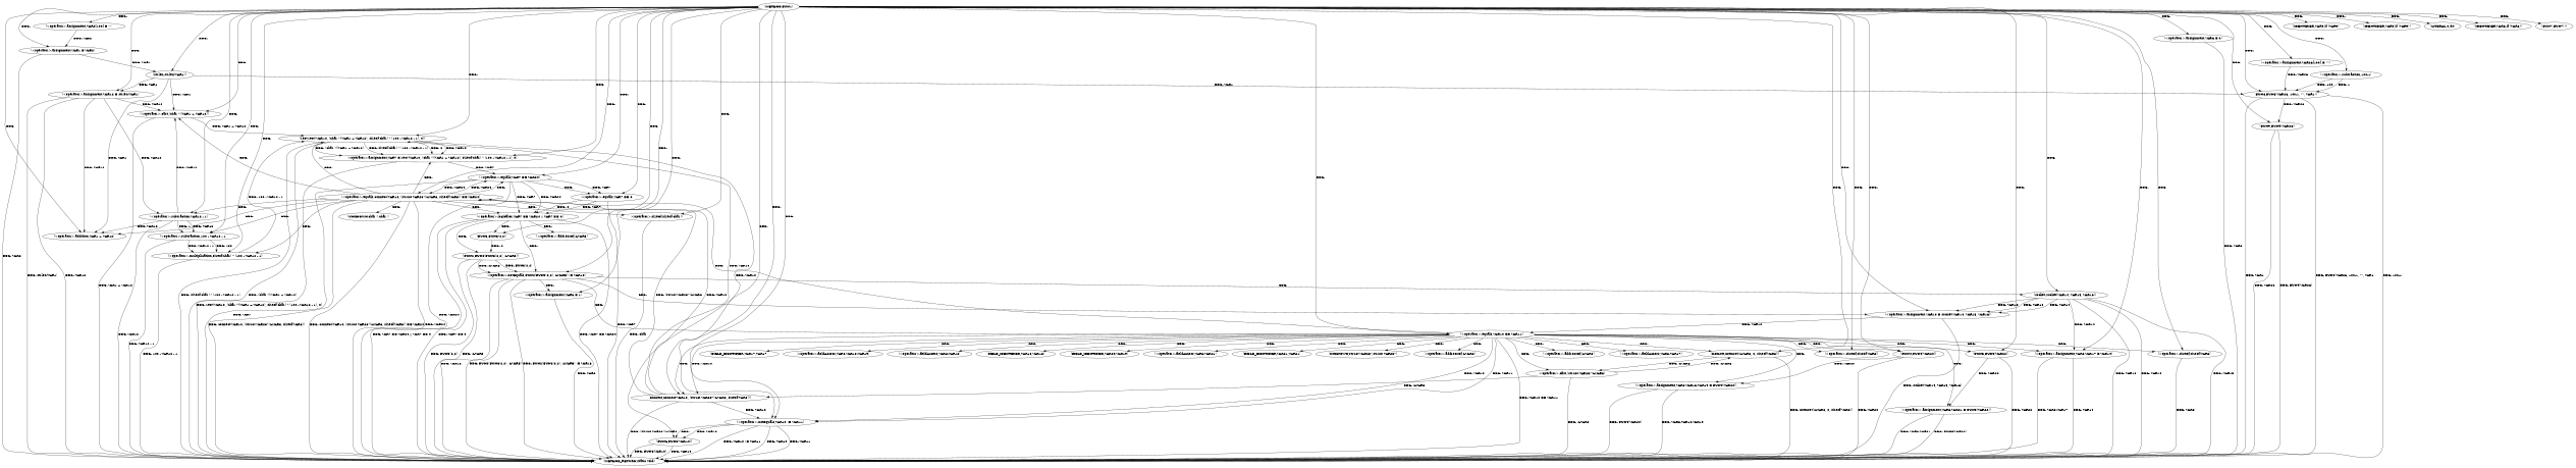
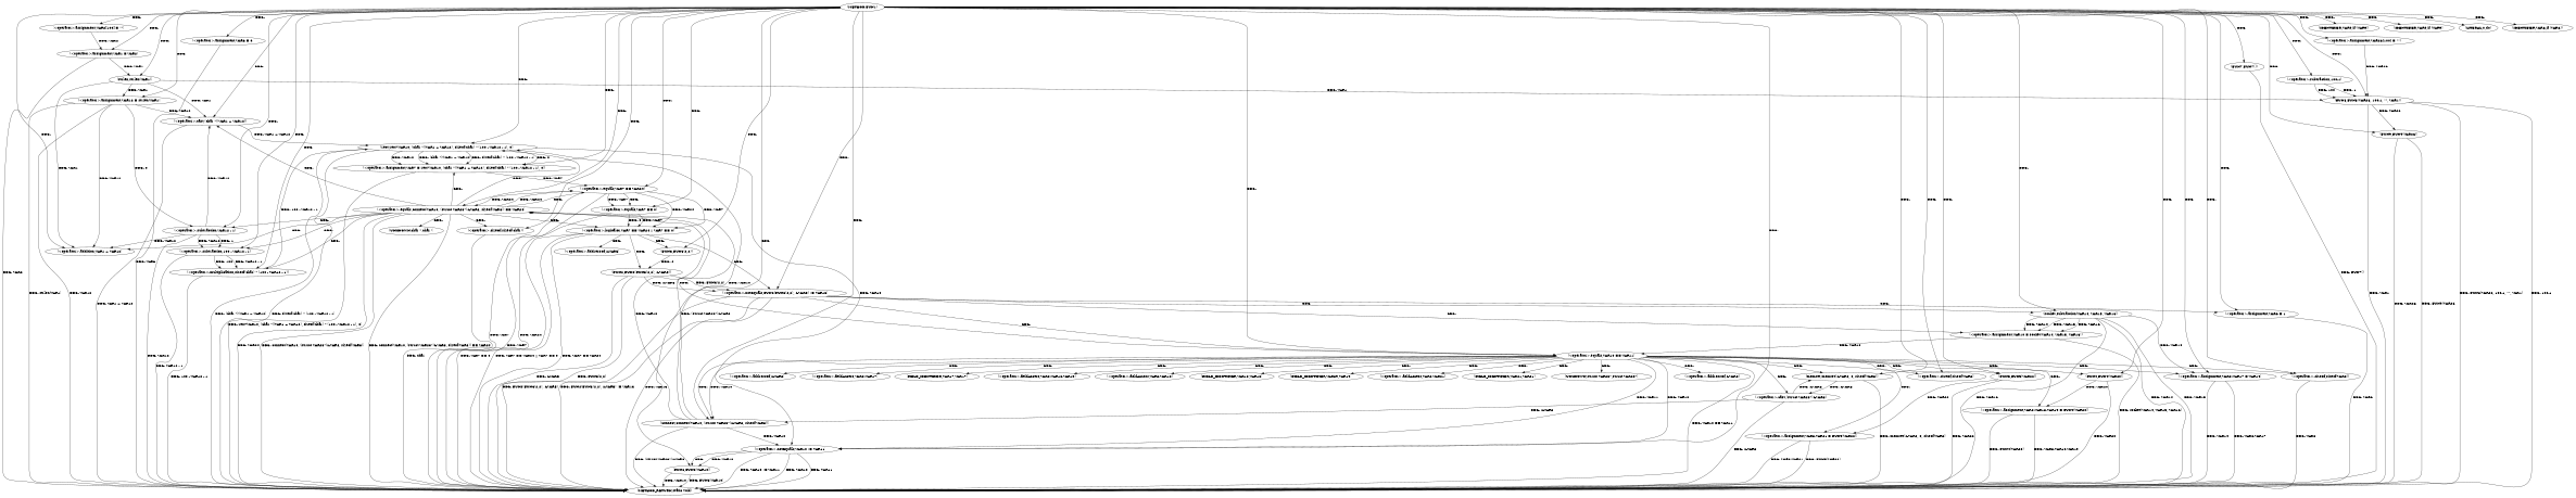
  digraph {
    n1 [label="(METHOD,FUN1)"]
    n2 [label="(<operator>.assignment,VAR2[100] = \"\")"]
    n3 [label="(<operator>.assignment,VAR1 = VAR2)"]
    n4 [label="(<operator>.assignment,VAR6 = 0)"]
    n5 [label="(<operator>.assignment,VAR12 = strlen(VAR1))"]
    n6 [label="(strlen,strlen(VAR1))"]
    n7 [label="(<operator>.notEquals,FUN2(FUN3(2,2), &VAR5) != VAR13)"]
    n8 [label="(FUN3,FUN3(2,2))"]
    n9 [label="(<operator>.assignment,VAR6 = 1)"]
    n10 [label="(<operator>.assignment,VAR10 = socket(VAR14, VAR15, VAR16))"]
-   n11 [label="(socket,socket(VAR14, VAR15, VAR16))"]
+   n11 [label="(socket,subtraction(VAR14, VAR15, VAR16))"]
    n12 [label="(<operator>.equals,VAR10 == VAR11)"]
    n13 [label="(memset,memset(&VAR8, 0, sizeof(VAR8)))"]
    n14 [label="(<operator>.sizeOf,sizeof(VAR8))"]
    n15 [label="(<operator>.assignment,VAR8.VAR17 = VAR14)"]
    n16 [label="(FUN4,FUN4(VAR20))"]
    n17 [label="(FUN5,FUN5(VAR22))"]
    n18 [label="(<operator>.equals,connect(VAR10, (struct VAR23*)&VAR8, sizeof(VAR8)) == VAR24)"]
    n19 [label="(connect,connect(VAR10, (struct VAR23*)&VAR8, sizeof(VAR8)))"]
    n20 [label="(<operator>.sizeOf,sizeof(VAR8))"]
    n21 [label="(<operator>.assignment,VAR7 = recv(VAR10, (char *)(VAR1 + VAR12), sizeof(char) * (100 - VAR12 - 1), 0))"]
    n22 [label="(recv,recv(VAR10, (char *)(VAR1 + VAR12), sizeof(char) * (100 - VAR12 - 1), 0))"]
    n23 [label="(<operator>.cast,(char *)(VAR1 + VAR12))"]
    n24 [label="(<operator>.addition,VAR1 + VAR12)"]
    n25 [label="(<operator>.multiplication,sizeof(char) * (100 - VAR12 - 1))"]
    n26 [label="(<operator>.sizeOf,sizeof(char))"]
    n27 [label="(<operator>.subtraction,100 - VAR12 - 1)"]
    n28 [label="(<operator>.subtraction,VAR12 - 1)"]
    n29 [label="(<operator>.equals,VAR7 == VAR24)"]
    n30 [label="(<operator>.equals,VAR7 == 0)"]
    n31 [label="(IDENTIFIER,VAR9,if (VAR9))"]
    n32 [label="(IDENTIFIER,VAR9,if (VAR9))"]
    n33 [label="(LITERAL,0,do)"]
    n34 [label="(<operator>.notEquals,VAR10 != VAR11)"]
    n35 [label="(FUN6,FUN6(VAR10))"]
    n36 [label="(IDENTIFIER,VAR6,if (VAR6))"]
    n37 [label="(FUN7,FUN7())"]
    n38 [label="(<operator>.assignment,VAR26[100] = \"\")"]
    n39 [label="(FUN8,FUN8(VAR26, 100-1, \"\", VAR1))"]
    n40 [label="(<operator>.subtraction,100-1)"]
    n41 [label="(FUN9,FUN9(VAR26))"]
    n42 [label="(METHOD_RETURN,static void)"]
    n43 [label="(FUN2,FUN2(FUN3(2,2), &VAR5))"]
    n44 [label="(<operator>.assignment,VAR8.VAR18.VAR19 = FUN4(VAR20))"]
    n45 [label="(<operator>.assignment,VAR8.VAR21 = FUN5(VAR22))"]
    n46 [label="(<operator>.cast,(struct VAR23*)&VAR8)"]
    n47 [label="(<operator>.addressOf,&VAR8)"]
    n48 [label="(<operator>.fieldAccess,VAR8.VAR17)"]
    n49 [label="(FIELD_IDENTIFIER,VAR17,VAR17)"]
    n50 [label="(<operator>.fieldAccess,VAR8.VAR18.VAR19)"]
    n51 [label="(<operator>.fieldAccess,VAR8.VAR18)"]
    n52 [label="(FIELD_IDENTIFIER,VAR18,VAR18)"]
    n53 [label="(FIELD_IDENTIFIER,VAR89,VAR19)"]
    n54 [label="(<operator>.fieldAccess,VAR8.VAR21)"]
    n55 [label="(FIELD_IDENTIFIER,VAR21,VAR21)"]
    n56 [label="(UNKNOWN,struct VAR23*,struct VAR23*)"]
    n57 [label="(<operator>.addressOf,&VAR8)"]
    n58 [label="(<operator>.logicalOr,VAR7 == VAR24 || VAR7 == 0)"]
    n59 [label="(UNKNOWN,char *,char *)"]
    n60 [label="(<operator>.addressOf,&VAR5)"]
    n1 -> n2 [label="DDG: "]
    n1 -> n3 [label="DDG: "]
    n1 -> n4 [label="DDG: "]
    n1 -> n5 [label="DDG: "]
    n1 -> n6 [label="DDG: "]
    n1 -> n7 [label="DDG: "]
    n1 -> n8 [label="DDG: "]
    n1 -> n9 [label="DDG: "]
-   n1 -> n10 [label="DDG: "]
    n1 -> n11 [label="DDG: "]
    n1 -> n12 [label="DDG: "]
    n1 -> n13 [label="DDG: "]
    n1 -> n14 [label="DDG: "]
    n1 -> n15 [label="DDG: "]
    n1 -> n16 [label="DDG: "]
    n1 -> n17 [label="DDG: "]
    n1 -> n18 [label="DDG: "]
    n1 -> n19 [label="DDG: "]
    n1 -> n20 [label="DDG: "]
    n1 -> n21 [label="DDG: "]
    n1 -> n22 [label="DDG: "]
    n1 -> n23 [label="DDG: "]
    n1 -> n24 [label="DDG: "]
    n1 -> n25 [label="DDG: "]
    n1 -> n26 [label="DDG: "]
    n1 -> n27 [label="DDG: "]
    n1 -> n28 [label="DDG: "]
    n1 -> n29 [label="DDG: "]
    n1 -> n30 [label="DDG: "]
    n1 -> n31 [label="DDG: "]
    n1 -> n32 [label="DDG: "]
    n1 -> n33 [label="DDG: "]
    n1 -> n34 [label="DDG: "]
    n1 -> n35 [label="CDG: "]
    n1 -> n36 [label="DDG: "]
    n1 -> n37 [label="DDG: "]
    n1 -> n38 [label="DDG: "]
    n1 -> n39 [label="DDG: "]
    n1 -> n40 [label="DDG: "]
    n1 -> n41 [label="DDG: "]
    n2 -> n3 [label="DDG: VAR2"]
    n3 -> n6 [label="DDG: VAR1"]
    n3 -> n42 [label="DDG: VAR2"]
    n4 -> n42 [label="DDG: VAR6"]
    n5 -> n23 [label="DDG: VAR12"]
    n5 -> n24 [label="DDG: VAR12"]
-   n5 -> n28 [label="DDG: VAR12"]
+   n5 -> n28 [label="DDG: 0"]
    n5 -> n42 [label="DDG: VAR12"]
    n5 -> n42 [label="DDG: strlen(VAR1)"]
    n6 -> n5 [label="DDG: VAR1"]
    n6 -> n23 [label="DDG: VAR1"]
    n6 -> n24 [label="DDG: VAR1"]
    n6 -> n39 [label="DDG: VAR1"]
    n7 -> n9 [label="CDG: "]
    n7 -> n10 [label="CDG: "]
    n7 -> n11 [label="CDG: "]
    n7 -> n12 [label="CDG: "]
    n7 -> n42 [label="DDG: FUN2(FUN3(2,2), &VAR5) != VAR13"]
    n7 -> n42 [label="DDG: VAR13"]
    n7 -> n42 [label="DDG: FUN2(FUN3(2,2), &VAR5)"]
    n8 -> n43 [label="DDG: 2"]
    n9 -> n42 [label="DDG: VAR6"]
    n10 -> n12 [label="DDG: VAR10"]
    n10 -> n42 [label="DDG: socket(VAR14, VAR15, VAR16)"]
    n11 -> n10 [label="DDG: VAR14"]
    n11 -> n10 [label="DDG: VAR15"]
    n11 -> n10 [label="DDG: VAR16"]
    n11 -> n15 [label="DDG: VAR14"]
    n11 -> n42 [label="DDG: VAR16"]
    n11 -> n42 [label="DDG: VAR14"]
    n11 -> n42 [label="DDG: VAR15"]
    n12 -> n13 [label="CDG: "]
    n12 -> n14 [label="CDG: "]
    n12 -> n15 [label="CDG: "]
    n12 -> n16 [label="CDG: "]
    n12 -> n17 [label="CDG: "]
    n12 -> n18 [label="CDG: "]
    n12 -> n19 [label="DDG: VAR10"]
    n12 -> n19 [label="CDG: "]
    n12 -> n20 [label="CDG: "]
    n12 -> n34 [label="DDG: VAR10"]
    n12 -> n34 [label="DDG: VAR11"]
    n12 -> n42 [label="DDG: VAR10 == VAR11"]
    n12 -> n44 [label="CDG: "]
    n12 -> n45 [label="CDG: "]
    n12 -> n46 [label="CDG: "]
    n12 -> n47 [label="CDG: "]
    n12 -> n48 [label="CDG: "]
    n12 -> n49 [label="CDG: "]
    n12 -> n50 [label="CDG: "]
    n12 -> n51 [label="CDG: "]
    n12 -> n52 [label="CDG: "]
    n12 -> n53 [label="CDG: "]
    n12 -> n54 [label="CDG: "]
    n12 -> n55 [label="CDG: "]
    n12 -> n56 [label="CDG: "]
    n12 -> n57 [label="CDG: "]
    n13 -> n42 [label="DDG: memset(&VAR8, 0, sizeof(VAR8))"]
    n13 -> n46 [label="DDG: &VAR8"]
    n15 -> n42 [label="DDG: VAR14"]
    n15 -> n42 [label="DDG: VAR8.VAR17"]
    n16 -> n42 [label="DDG: VAR20"]
    n16 -> n44 [label="DDG: VAR20"]
    n17 -> n42 [label="DDG: VAR22"]
    n17 -> n45 [label="DDG: VAR22"]
    n18 -> n21 [label="CDG: "]
    n18 -> n22 [label="CDG: "]
    n18 -> n23 [label="CDG: "]
    n18 -> n24 [label="CDG: "]
    n18 -> n25 [label="CDG: "]
    n18 -> n26 [label="CDG: "]
    n18 -> n27 [label="CDG: "]
    n18 -> n28 [label="CDG: "]
    n18 -> n29 [label="DDG: VAR24"]
    n18 -> n29 [label="CDG: "]
    n18 -> n42 [label="DDG: connect(VAR10, (struct VAR23*)&VAR8, sizeof(VAR8))"]
    n18 -> n42 [label="DDG: connect(VAR10, (struct VAR23*)&VAR8, sizeof(VAR8)) == VAR24"]
    n18 -> n42 [label="DDG: VAR24"]
    n18 -> n58 [label="CDG: "]
    n18 -> n59 [label="CDG: "]
    n19 -> n18 [label="DDG: VAR10"]
    n19 -> n18 [label="DDG: (struct VAR23*)&VAR8"]
    n19 -> n22 [label="DDG: VAR10"]
    n19 -> n34 [label="DDG: VAR10"]
    n19 -> n42 [label="DDG: (struct VAR23*)&VAR8"]
    n20 -> n42 [label="DDG: VAR8"]
    n21 -> n29 [label="DDG: VAR7"]
    n21 -> n42 [label="DDG: recv(VAR10, (char *)(VAR1 + VAR12), sizeof(char) * (100 - VAR12 - 1), 0)"]
    n22 -> n21 [label="DDG: VAR10"]
    n22 -> n21 [label="DDG: (char *)(VAR1 + VAR12)"]
    n22 -> n21 [label="DDG: sizeof(char) * (100 - VAR12 - 1)"]
    n22 -> n21 [label="DDG: 0"]
    n22 -> n34 [label="DDG: VAR10"]
    n22 -> n42 [label="DDG: (char *)(VAR1 + VAR12)"]
    n22 -> n42 [label="DDG: sizeof(char) * (100 - VAR12 - 1)"]
    n23 -> n22 [label="DDG: VAR1 + VAR12"]
    n23 -> n42 [label="DDG: VAR1 + VAR12"]
    n25 -> n22 [label="DDG: 100 - VAR12 - 1"]
    n25 -> n42 [label="DDG: 100 - VAR12 - 1"]
    n26 -> n42 [label="DDG: char"]
    n27 -> n25 [label="DDG: 100"]
    n27 -> n25 [label="DDG: VAR12 - 1"]
    n27 -> n42 [label="DDG: VAR12 - 1"]
    n28 -> n23 [label="DDG: VAR12"]
    n28 -> n24 [label="DDG: VAR12"]
    n28 -> n27 [label="DDG: VAR12"]
    n28 -> n27 [label="DDG: 1"]
    n28 -> n42 [label="DDG: VAR12"]
    n29 -> n18 [label="DDG: VAR24"]
    n29 -> n30 [label="DDG: VAR7"]
    n29 -> n30 [label="CDG: "]
    n29 -> n42 [label="DDG: VAR7"]
    n29 -> n42 [label="DDG: VAR24"]
    n29 -> n58 [label="DDG: VAR7"]
    n29 -> n58 [label="DDG: VAR24"]
    n30 -> n42 [label="DDG: VAR7"]
    n30 -> n58 [label="DDG: VAR7"]
    n30 -> n58 [label="DDG: 0"]
    n34 -> n35 [label="DDG: VAR10"]
    n34 -> n35 [label="CDG: "]
    n34 -> n42 [label="DDG: VAR10 != VAR11"]
    n34 -> n42 [label="DDG: VAR10"]
    n34 -> n42 [label="DDG: VAR11"]
    n35 -> n42 [label="DDG: VAR10"]
    n35 -> n42 [label="DDG: FUN6(VAR10)"]
+   n37 -> n42 [label="DDG: FUN7()"]
    n38 -> n39 [label="DDG: VAR26"]
    n39 -> n41 [label="DDG: VAR26"]
    n39 -> n42 [label="DDG: 100-1"]
    n39 -> n42 [label="DDG: VAR1"]
    n39 -> n42 [label="DDG: FUN8(VAR26, 100-1, \"\", VAR1)"]
    n40 -> n39 [label="DDG: 100"]
    n40 -> n39 [label="DDG: 1"]
    n41 -> n42 [label="DDG: VAR26"]
    n41 -> n42 [label="DDG: FUN9(VAR26)"]
    n43 -> n7 [label="DDG: FUN3(2,2)"]
    n43 -> n7 [label="DDG: &VAR5"]
    n43 -> n42 [label="DDG: FUN3(2,2)"]
    n43 -> n42 [label="DDG: &VAR5"]
    n44 -> n42 [label="DDG: VAR8.VAR18.VAR19"]
    n44 -> n42 [label="DDG: FUN4(VAR20)"]
    n45 -> n42 [label="DDG: FUN5(VAR22)"]
    n45 -> n42 [label="DDG: VAR8.VAR21"]
    n46 -> n13 [label="DDG: &VAR8"]
    n46 -> n19 [label="DDG: &VAR8"]
    n46 -> n42 [label="DDG: &VAR8"]
    n58 -> n7 [label="CDG: "]
    n58 -> n8 [label="CDG: "]
    n58 -> n42 [label="DDG: VAR7 == 0"]
    n58 -> n42 [label="DDG: VAR7 == VAR24"]
    n58 -> n42 [label="DDG: VAR7 == VAR24 || VAR7 == 0"]
    n58 -> n43 [label="CDG: "]
    n58 -> n60 [label="CDG: "]
  }
